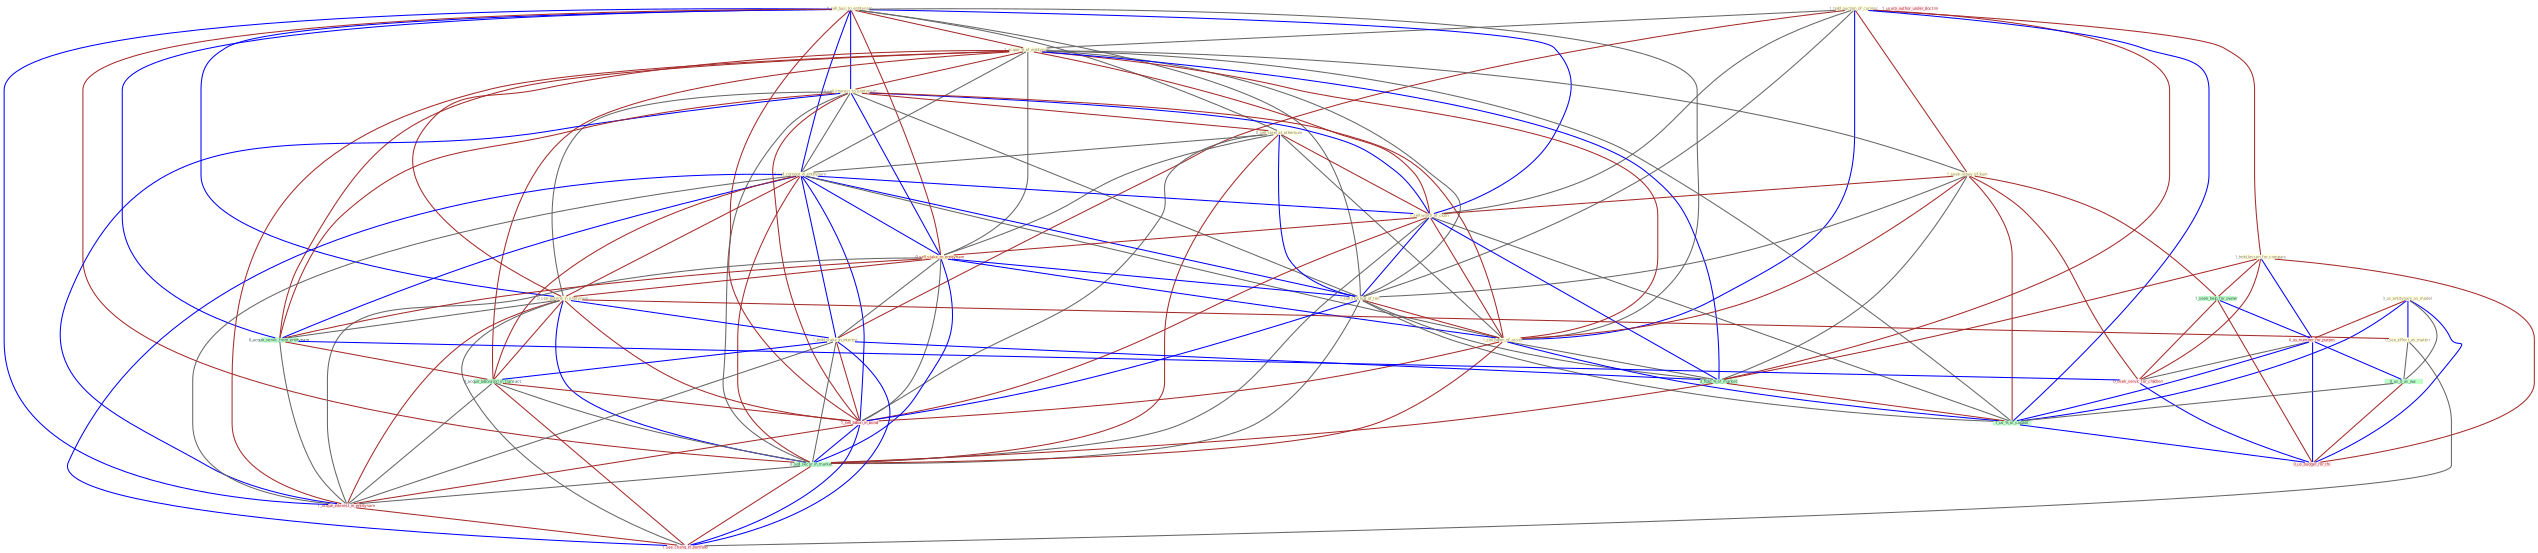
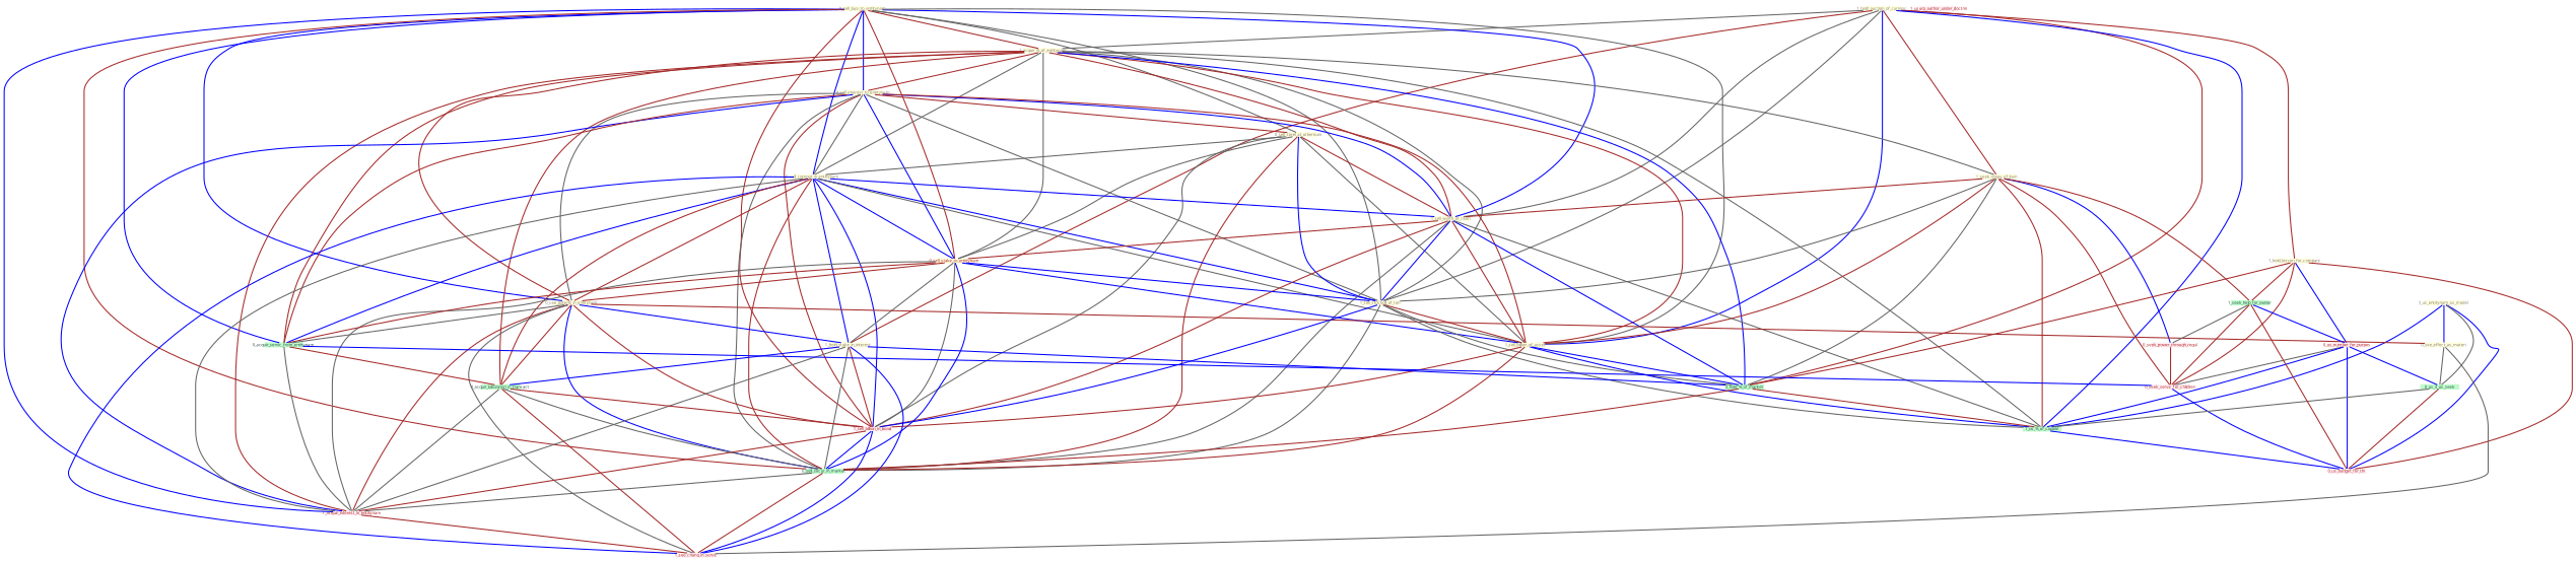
  graph {
    fontname="Noto Sans"
    node [color="#ffffe0" fixedsize=true fontcolor="#8b7d6b" fontname="Noto Sans" fontsize=4 shape=polygon style=filled]
    edge [color=brown fontname="Noto Sans" w=1]
    "1_hold_auction_of_currenc " [height=.06 width=.5]
    "0_sell_busi_to_entitynam " [height=.06 width=.5]
    "1_acquir_%_of_entitynam " [height=.06 width=.5]
    "0_sell_interest_to_entitynam " [height=.06 width=.5]
    "0_us_entitynam_as_model " [height=.06 width=.5]
    "0_sell_steel_at_othernum " [height=.06 width=.5]
    "0_sell_comput_in_entitynam " [height=.06 width=.5]
    "1_seek_repay_of_loan " [height=.06 width=.5]
    "1_sell_worth_of_cloth " [height=.06 width=.5]
    "0_sell_stake_to_entitynam " [fontcolor="#b22222" height=.06 width=.5]
    "1_hold_lesson_for_compani " [height=.06 width=.5]
    "0_see_potenti_in_entitynam " [height=.06 width=.5]
    "1_sell_stockpil_of_ton " [height=.06 width=.5]
    "1_sell_billion_of_asset " [height=.06 width=.5]
    "0_see_effect_as_materi " [height=.06 width=.5]
    "1_hold_stake_in_interest " [height=.06 width=.5]
+   "0_seek_power_through_regul " [color="#fff0f5" fontcolor="#b22222" height=.06 width=.5]
    "0_us_number_for_purpos " [color="#fff0f5" fontcolor="#b22222" height=.06 width=.5]
    "1_sell_billion_in_bond " [color="#fff0f5" fontcolor="#b22222" height=.06 width=.5]
    "1_usurp_author_under_doctrin " [color="#fff0f5" fontcolor="#b22222" height=.06 width=.5]
    "1_acquir_interest_in_entitynam " [color="#fff0f5" fontcolor="#b22222" height=.06 width=.5]
    "0_seek_servic_for_children " [color="#fff0f5" fontcolor="#b22222" height=.06 width=.5]
-   "1_see_chang_in_portfolio " [color="#fff0f5" fontcolor="#b22222" height=.06 width=.5]
+   "1_see_chang_in_portfolio " [color="#fff0f5" fontcolor="#b22222" height=.06 width=.5 label="1_see_chang_in_servic"]
    "0_us_budget_for_thi " [color="#fff0f5" fontcolor="#b22222" height=.06 width=.5]
    n25 [color="#BDFCC9" fontcolor="#2f4f4f" height=.06 label="3_hold_%_of_market" width=.5]
    "1_us_%_of_capabl " [color="#BDFCC9" fontcolor="#2f4f4f" height=.06 width=.5]
    "0_acquir_servic_from_entitynam " [color="#BDFCC9" fontcolor="#2f4f4f" height=.06 width=.5]
    "0_sell_secur_in_market " [color="#BDFCC9" fontcolor="#2f4f4f" height=.06 width=.5]
    "0_acquir_laboratori_in_transact " [color="#BDFCC9" fontcolor="#2f4f4f" height=.06 width=.5]
-   "0_us_it_as_wai " [color="#BDFCC9" fontcolor="#2f4f4f" height=.06 width=.5]
+   "0_us_it_as_wai " [color="#BDFCC9" fontcolor="#2f4f4f" height=.06 width=.5 label="0_us_it_as_seek"]
    "1_seek_help_for_owner " [color="#BDFCC9" fontcolor="#2f4f4f" height=.06 width=.5]
    subgraph sub_1 {
      "1_hold_auction_of_currenc "
      "0_sell_busi_to_entitynam "
      "1_acquir_%_of_entitynam "
      "0_sell_interest_to_entitynam "
      "0_us_entitynam_as_model "
      "0_sell_steel_at_othernum "
      "0_sell_comput_in_entitynam "
      "1_seek_repay_of_loan "
      "1_sell_worth_of_cloth "
      "0_sell_stake_to_entitynam "
      "1_hold_lesson_for_compani "
      "0_see_potenti_in_entitynam "
      "1_sell_stockpil_of_ton "
      "1_sell_billion_of_asset "
      "0_see_effect_as_materi "
      "1_hold_stake_in_interest "
    }
    subgraph sub_2 {
+     "0_seek_power_through_regul "
      "0_us_number_for_purpos "
      "1_sell_billion_in_bond "
      "1_usurp_author_under_doctrin "
      "1_acquir_interest_in_entitynam "
      "0_seek_servic_for_children "
      "1_see_chang_in_portfolio "
      "0_us_budget_for_thi "
    }
    "1_hold_auction_of_currenc " -- "1_acquir_%_of_entitynam " [color=gray40]
    "1_hold_auction_of_currenc " -- "1_seek_repay_of_loan "
    "1_hold_auction_of_currenc " -- "1_sell_worth_of_cloth " [color=gray40]
    "1_hold_auction_of_currenc " -- "1_hold_lesson_for_compani "
    "1_hold_auction_of_currenc " -- "1_sell_stockpil_of_ton " [color=gray40]
    "1_hold_auction_of_currenc " -- "1_sell_billion_of_asset " [color=blue]
    "1_hold_auction_of_currenc " -- "1_hold_stake_in_interest "
    "1_hold_auction_of_currenc " -- n25 [w=2]
    "1_hold_auction_of_currenc " -- "1_us_%_of_capabl " [color=blue]
    "0_sell_busi_to_entitynam " -- "1_acquir_%_of_entitynam "
    "0_sell_busi_to_entitynam " -- "0_sell_interest_to_entitynam " [color=blue w=3]
    "0_sell_busi_to_entitynam " -- "0_sell_steel_at_othernum " [color=gray40]
    "0_sell_busi_to_entitynam " -- "0_sell_comput_in_entitynam " [color=blue w=2]
    "0_sell_busi_to_entitynam " -- "1_sell_worth_of_cloth " [color=blue]
    "0_sell_busi_to_entitynam " -- "0_sell_stake_to_entitynam " [w=3]
    "0_sell_busi_to_entitynam " -- "0_see_potenti_in_entitynam " [color=blue]
    "0_sell_busi_to_entitynam " -- "1_sell_stockpil_of_ton " [color=gray40]
    "0_sell_busi_to_entitynam " -- "1_sell_billion_of_asset " [color=gray40]
    "0_sell_busi_to_entitynam " -- "1_sell_billion_in_bond "
    "0_sell_busi_to_entitynam " -- "1_acquir_interest_in_entitynam " [color=blue]
    "0_sell_busi_to_entitynam " -- "0_acquir_servic_from_entitynam " [color=blue]
    "0_sell_busi_to_entitynam " -- "0_sell_secur_in_market "
    "1_acquir_%_of_entitynam " -- "0_sell_interest_to_entitynam "
    "1_acquir_%_of_entitynam " -- "0_sell_comput_in_entitynam " [color=gray40]
    "1_acquir_%_of_entitynam " -- "1_seek_repay_of_loan " [color=gray40]
    "1_acquir_%_of_entitynam " -- "1_sell_worth_of_cloth "
    "1_acquir_%_of_entitynam " -- "0_sell_stake_to_entitynam " [color=gray40]
    "1_acquir_%_of_entitynam " -- "0_see_potenti_in_entitynam "
    "1_acquir_%_of_entitynam " -- "1_sell_stockpil_of_ton " [color=gray40]
    "1_acquir_%_of_entitynam " -- "1_sell_billion_of_asset "
    "1_acquir_%_of_entitynam " -- "1_acquir_interest_in_entitynam " [w=2]
    "1_acquir_%_of_entitynam " -- n25 [color=blue w=2]
    "1_acquir_%_of_entitynam " -- "1_us_%_of_capabl " [color=gray40 w=2]
    "1_acquir_%_of_entitynam " -- "0_acquir_servic_from_entitynam " [w=2]
    "1_acquir_%_of_entitynam " -- "0_acquir_laboratori_in_transact "
    "0_sell_interest_to_entitynam " -- "0_sell_steel_at_othernum "
    "0_sell_interest_to_entitynam " -- "0_sell_comput_in_entitynam " [color=gray40 w=2]
    "0_sell_interest_to_entitynam " -- "1_sell_worth_of_cloth " [color=blue]
    "0_sell_interest_to_entitynam " -- "0_sell_stake_to_entitynam " [color=blue w=3]
    "0_sell_interest_to_entitynam " -- "0_see_potenti_in_entitynam " [color=gray40]
    "0_sell_interest_to_entitynam " -- "1_sell_stockpil_of_ton " [color=gray40]
    "0_sell_interest_to_entitynam " -- "1_sell_billion_of_asset "
    "0_sell_interest_to_entitynam " -- "1_sell_billion_in_bond "
    "0_sell_interest_to_entitynam " -- "1_acquir_interest_in_entitynam " [color=blue w=2]
    "0_sell_interest_to_entitynam " -- "0_acquir_servic_from_entitynam "
    "0_sell_interest_to_entitynam " -- "0_sell_secur_in_market " [color=gray40]
    "0_us_entitynam_as_model " -- "0_see_effect_as_materi " [color=blue]
-   "0_us_entitynam_as_model " -- "0_us_number_for_purpos "
    "0_us_entitynam_as_model " -- "0_us_budget_for_thi " [color=blue]
    "0_us_entitynam_as_model " -- "1_us_%_of_capabl " [color=blue]
    "0_us_entitynam_as_model " -- "0_us_it_as_wai " [color=gray40 w=2]
    "0_sell_steel_at_othernum " -- "0_sell_comput_in_entitynam " [color=gray40]
    "0_sell_steel_at_othernum " -- "1_sell_worth_of_cloth "
    "0_sell_steel_at_othernum " -- "0_sell_stake_to_entitynam " [color=gray40]
    "0_sell_steel_at_othernum " -- "1_sell_stockpil_of_ton " [color=blue]
    "0_sell_steel_at_othernum " -- "1_sell_billion_of_asset " [color=gray40]
    "0_sell_steel_at_othernum " -- "1_sell_billion_in_bond " [color=gray40]
    "0_sell_steel_at_othernum " -- "0_sell_secur_in_market "
    "0_sell_comput_in_entitynam " -- "1_sell_worth_of_cloth " [color=blue]
    "0_sell_comput_in_entitynam " -- "0_sell_stake_to_entitynam " [color=blue w=2]
    "0_sell_comput_in_entitynam " -- "0_see_potenti_in_entitynam " [w=2]
    "0_sell_comput_in_entitynam " -- "1_sell_stockpil_of_ton " [color=blue]
    "0_sell_comput_in_entitynam " -- "1_sell_billion_of_asset " [color=gray40]
    "0_sell_comput_in_entitynam " -- "1_hold_stake_in_interest " [color=blue]
    "0_sell_comput_in_entitynam " -- "1_sell_billion_in_bond " [color=blue w=2]
    "0_sell_comput_in_entitynam " -- "1_acquir_interest_in_entitynam " [color=gray40 w=2]
    "0_sell_comput_in_entitynam " -- "1_see_chang_in_portfolio " [color=blue]
    "0_sell_comput_in_entitynam " -- "0_acquir_servic_from_entitynam " [color=blue]
    "0_sell_comput_in_entitynam " -- "0_sell_secur_in_market " [w=2]
    "0_sell_comput_in_entitynam " -- "0_acquir_laboratori_in_transact "
    "1_seek_repay_of_loan " -- "1_sell_worth_of_cloth "
    "1_seek_repay_of_loan " -- "1_sell_stockpil_of_ton " [color=gray40]
    "1_seek_repay_of_loan " -- "1_sell_billion_of_asset "
+   "1_seek_repay_of_loan " -- "0_seek_power_through_regul " [color=blue]
    "1_seek_repay_of_loan " -- "0_seek_servic_for_children "
    "1_seek_repay_of_loan " -- n25 [color=gray40]
    "1_seek_repay_of_loan " -- "1_us_%_of_capabl "
    "1_seek_repay_of_loan " -- "1_seek_help_for_owner "
    "1_sell_worth_of_cloth " -- "0_sell_stake_to_entitynam "
    "1_sell_worth_of_cloth " -- "1_sell_stockpil_of_ton " [color=blue w=2]
    "1_sell_worth_of_cloth " -- "1_sell_billion_of_asset " [w=2]
    "1_sell_worth_of_cloth " -- "1_sell_billion_in_bond "
    "1_sell_worth_of_cloth " -- n25 [color=blue]
    "1_sell_worth_of_cloth " -- "1_us_%_of_capabl " [color=gray40]
    "1_sell_worth_of_cloth " -- "0_sell_secur_in_market " [color=gray40]
    "0_sell_stake_to_entitynam " -- "0_see_potenti_in_entitynam "
    "0_sell_stake_to_entitynam " -- "1_sell_stockpil_of_ton " [color=blue]
    "0_sell_stake_to_entitynam " -- "1_sell_billion_of_asset " [color=blue]
    "0_sell_stake_to_entitynam " -- "1_hold_stake_in_interest " [color=gray40]
    "0_sell_stake_to_entitynam " -- "1_sell_billion_in_bond " [color=gray40]
    "0_sell_stake_to_entitynam " -- "1_acquir_interest_in_entitynam " [color=gray40]
    "0_sell_stake_to_entitynam " -- "0_acquir_servic_from_entitynam "
    "0_sell_stake_to_entitynam " -- "0_sell_secur_in_market " [color=blue]
    "1_hold_lesson_for_compani " -- "0_us_number_for_purpos " [color=blue]
    "1_hold_lesson_for_compani " -- "0_seek_servic_for_children "
    "1_hold_lesson_for_compani " -- "0_us_budget_for_thi "
    "1_hold_lesson_for_compani " -- n25
    "1_hold_lesson_for_compani " -- "1_seek_help_for_owner "
    "0_see_potenti_in_entitynam " -- "0_see_effect_as_materi "
    "0_see_potenti_in_entitynam " -- "1_hold_stake_in_interest " [color=blue]
    "0_see_potenti_in_entitynam " -- "1_sell_billion_in_bond "
    "0_see_potenti_in_entitynam " -- "1_acquir_interest_in_entitynam " [w=2]
    "0_see_potenti_in_entitynam " -- "1_see_chang_in_portfolio " [color=gray40 w=2]
    "0_see_potenti_in_entitynam " -- "0_acquir_servic_from_entitynam " [color=gray40]
    "0_see_potenti_in_entitynam " -- "0_sell_secur_in_market " [color=blue]
    "0_see_potenti_in_entitynam " -- "0_acquir_laboratori_in_transact "
    "1_sell_stockpil_of_ton " -- "1_sell_billion_of_asset " [w=2]
    "1_sell_stockpil_of_ton " -- "1_sell_billion_in_bond " [color=blue]
    "1_sell_stockpil_of_ton " -- n25 [color=gray40]
    "1_sell_stockpil_of_ton " -- "1_us_%_of_capabl " [color=gray40]
    "1_sell_stockpil_of_ton " -- "0_sell_secur_in_market " [color=gray40]
    "1_sell_billion_of_asset " -- "1_sell_billion_in_bond " [w=2]
-   "1_sell_billion_of_asset " -- n25 [color=gray40]
+   "1_sell_billion_of_asset " -- n25 [color=blue]
    "1_sell_billion_of_asset " -- "1_us_%_of_capabl " [color=blue]
    "1_sell_billion_of_asset " -- "0_sell_secur_in_market "
    "0_see_effect_as_materi " -- "1_see_chang_in_portfolio " [color=gray40]
    "0_see_effect_as_materi " -- "0_us_it_as_wai " [color=gray40]
    "1_hold_stake_in_interest " -- "1_sell_billion_in_bond "
    "1_hold_stake_in_interest " -- "1_acquir_interest_in_entitynam " [color=gray40]
    "1_hold_stake_in_interest " -- "1_see_chang_in_portfolio " [color=blue]
    "1_hold_stake_in_interest " -- n25 [color=blue]
    "1_hold_stake_in_interest " -- "0_sell_secur_in_market " [color=gray40]
    "1_hold_stake_in_interest " -- "0_acquir_laboratori_in_transact " [color=blue]
+   "0_seek_power_through_regul " -- "0_seek_servic_for_children "
    "0_us_number_for_purpos " -- "0_seek_servic_for_children " [color=gray40]
    "0_us_number_for_purpos " -- "0_us_budget_for_thi " [color=blue w=2]
    "0_us_number_for_purpos " -- "1_us_%_of_capabl " [color=blue]
    "0_us_number_for_purpos " -- "0_us_it_as_wai " [color=blue]
    "1_sell_billion_in_bond " -- "1_acquir_interest_in_entitynam "
    "1_sell_billion_in_bond " -- "1_see_chang_in_portfolio " [color=blue]
    "1_sell_billion_in_bond " -- "0_sell_secur_in_market " [color=blue w=2]
    "1_acquir_interest_in_entitynam " -- "1_see_chang_in_portfolio "
    "0_seek_servic_for_children " -- "0_us_budget_for_thi " [color=blue]
    n25 -- "1_us_%_of_capabl " [w=2]
    n25 -- "0_sell_secur_in_market "
    "1_us_%_of_capabl " -- "0_us_budget_for_thi " [color=blue]
    "0_acquir_servic_from_entitynam " -- "1_acquir_interest_in_entitynam " [color=gray40 w=2]
    "0_acquir_servic_from_entitynam " -- "0_seek_servic_for_children " [color=blue]
    "0_acquir_servic_from_entitynam " -- "0_acquir_laboratori_in_transact "
    "0_sell_secur_in_market " -- "1_acquir_interest_in_entitynam " [color=gray40]
    "0_sell_secur_in_market " -- "1_see_chang_in_portfolio "
    "0_acquir_laboratori_in_transact " -- "1_sell_billion_in_bond "
    "0_acquir_laboratori_in_transact " -- "1_acquir_interest_in_entitynam " [color=gray40 w=2]
    "0_acquir_laboratori_in_transact " -- "1_see_chang_in_portfolio "
    "0_acquir_laboratori_in_transact " -- "0_sell_secur_in_market " [color=gray40]
    "0_us_it_as_wai " -- "0_us_budget_for_thi "
    "0_us_it_as_wai " -- "1_us_%_of_capabl " [color=gray40]
+   "1_seek_help_for_owner " -- "0_seek_power_through_regul " [color=gray40]
    "1_seek_help_for_owner " -- "0_us_number_for_purpos " [color=blue]
    "1_seek_help_for_owner " -- "0_seek_servic_for_children " [w=2]
    "1_seek_help_for_owner " -- "0_us_budget_for_thi "
  }
